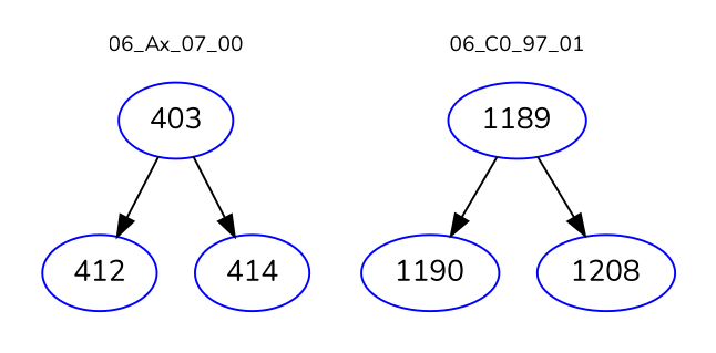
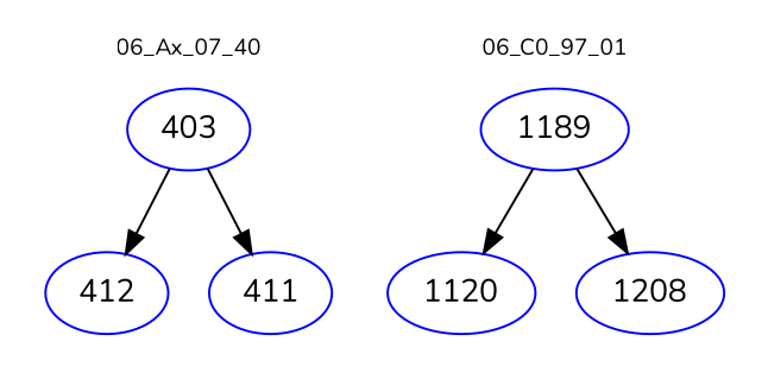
  digraph {
    fontname=Nunito
    node [color=blue fontname=Nunito]
    edge [color=black fontname=Nunito]
    n1 [label=403]
    n2 [label=412]
-   n3 [label=414]
+   n3 [label=411]
    n4 [label=1189]
-   n5 [label=1190]
+   n5 [label=1120]
    n6 [label=1208]
    subgraph cluster_1 {
      color=white
      fontsize=10
-     label="06_Ax_07_00"
+     label="06_Ax_07_40"
      n1
      n2
      n3
    }
    subgraph cluster_2 {
      color=white
      fontsize=10
      label="06_C0_97_01"
      n4
      n5
      n6
    }
    n1 -> n2
    n1 -> n3
    n4 -> n5
    n4 -> n6
  }
